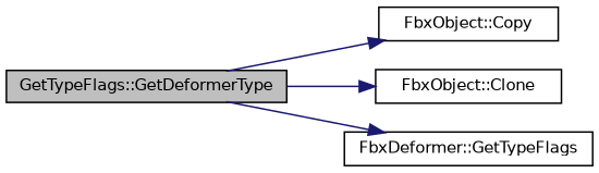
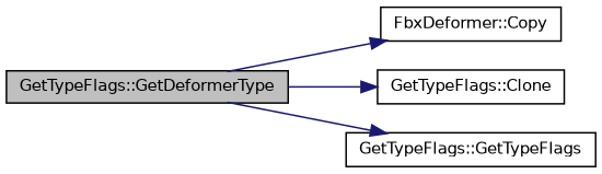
  digraph {
    rankdir=LR
    node [color=black fillcolor=white fontname=Helvetica fontsize=10 shape=record style=filled]
    edge [color=midnightblue fontname=Helvetica fontsize=10 labelfontname=Helvetica labelfontsize=10 style=solid]
    n1 [fillcolor=grey75 fontcolor=black height=0.2 label="GetTypeFlags::GetDeformerType" width=0.4]
-   n2 [height=0.2 label="FbxObject::Copy" width=0.4]
-   n3 [height=0.2 label="FbxObject::Clone" width=0.4]
-   n4 [height=0.2 label="FbxDeformer::GetTypeFlags" width=0.4]
+   n2 [height=0.2 label="FbxDeformer::Copy" width=0.4]
+   n3 [height=0.2 label="GetTypeFlags::Clone" width=0.4]
+   n4 [height=0.2 label="GetTypeFlags::GetTypeFlags" width=0.4]
    n1 -> n2
    n1 -> n3
    n1 -> n4
  }
